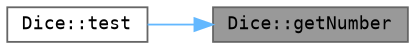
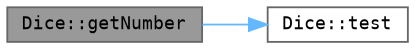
  digraph {
    rankdir=RL
    fontname="DejaVu Sans Mono"
    node [fontname="DejaVu Sans Mono" fontsize=10 shape=box style=filled]
    n1 [color=gray40 fillcolor=grey60 fontcolor=black height=0.2 label="Dice::getNumber" width=0.4]
    n2 [color=grey40 fillcolor=white height=0.2 label="Dice::test" width=0.4]
-   n1 -> n2 [color=steelblue1 dir=back fontname="DejaVu Sans Mono" fontsize=10 labelfontname=Helvetica labelfontsize=10 style=solid]
+   n2 -> n1 [color=steelblue1 dir=back fontname="DejaVu Sans Mono" fontsize=10 labelfontname=Helvetica labelfontsize=10 style=solid]
  }
